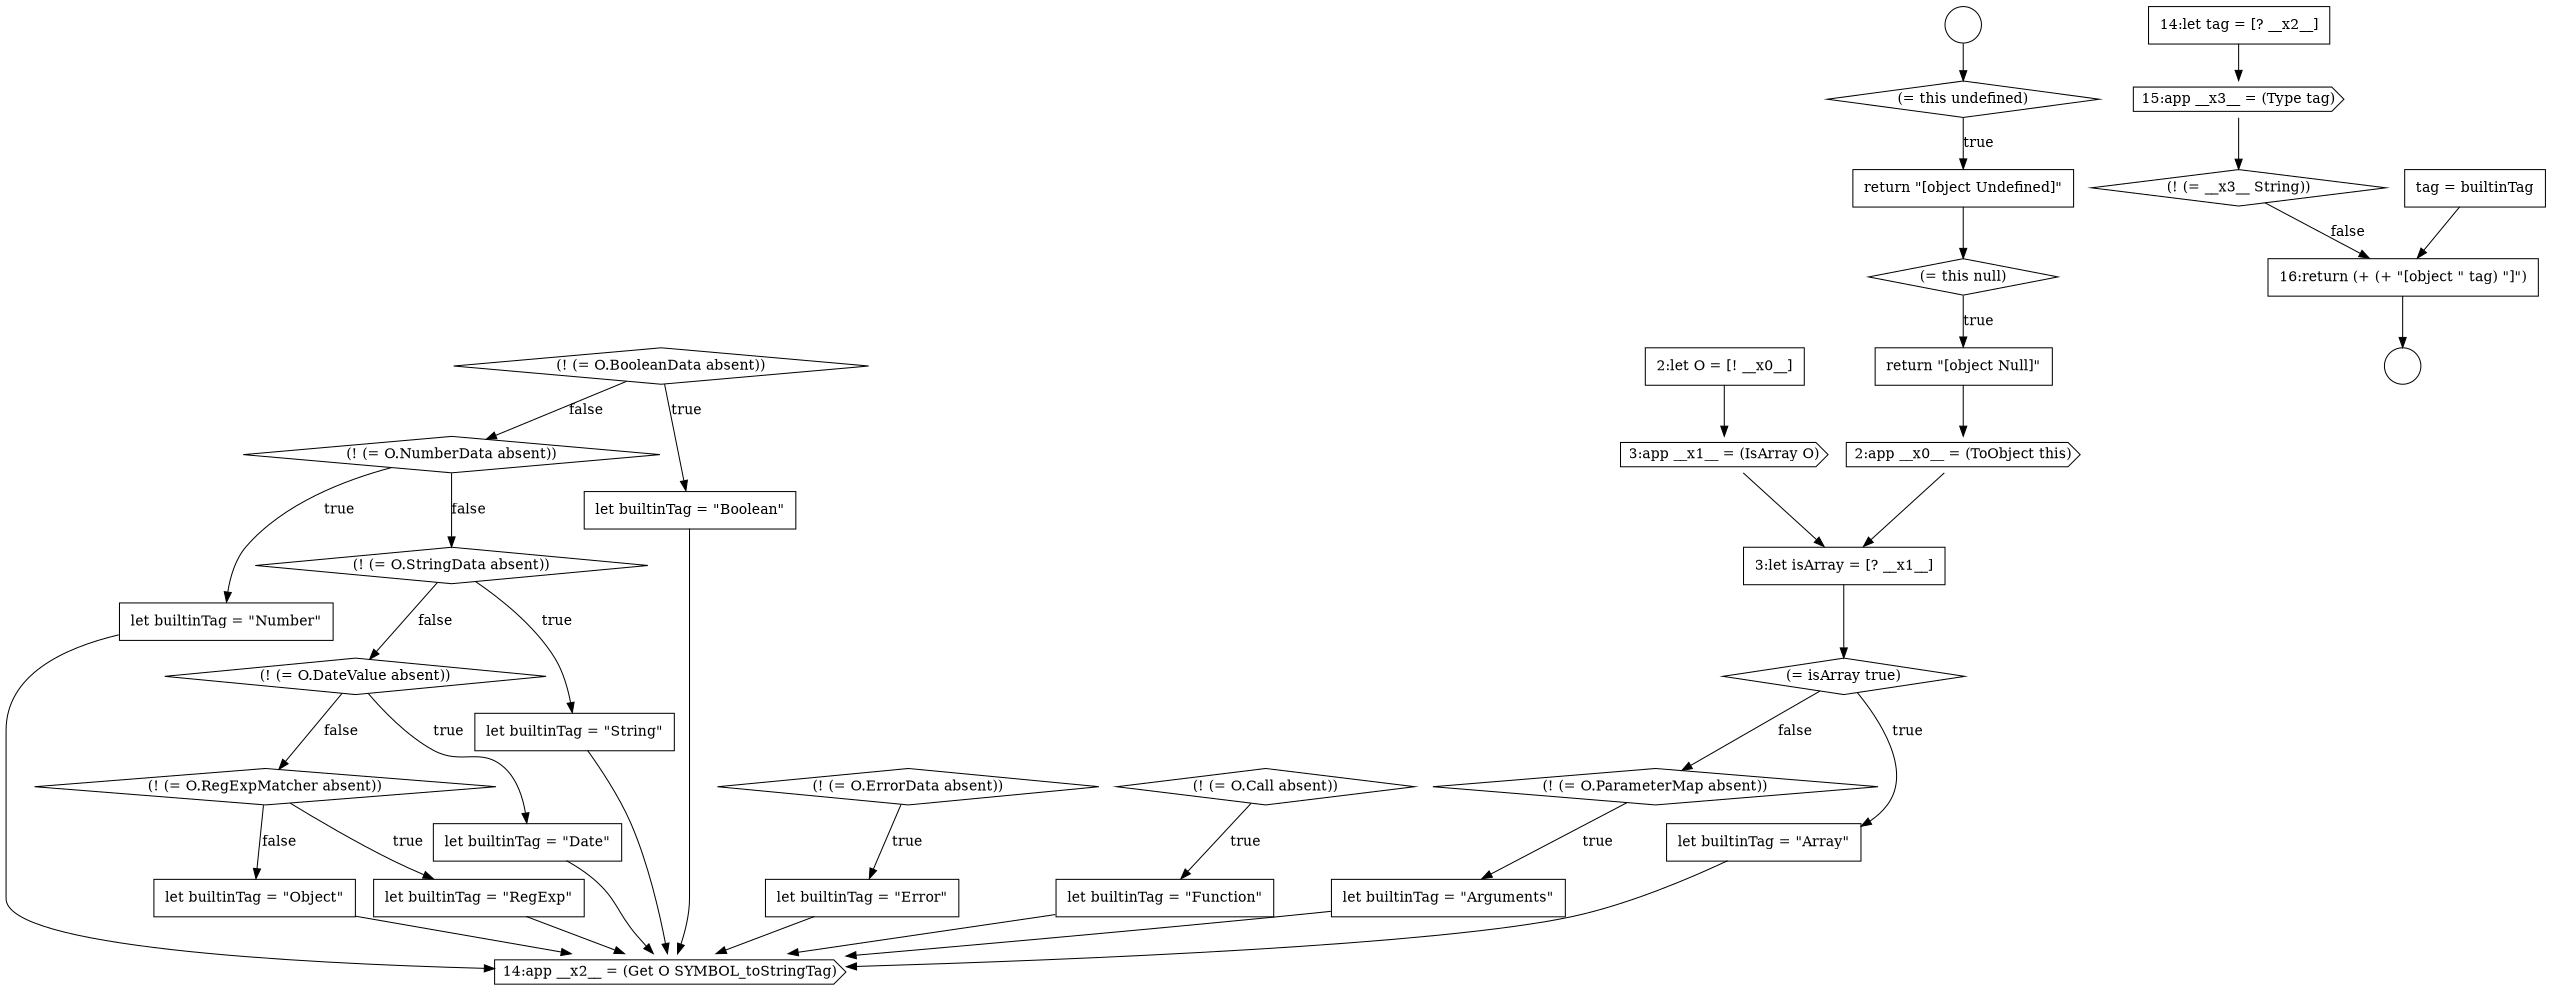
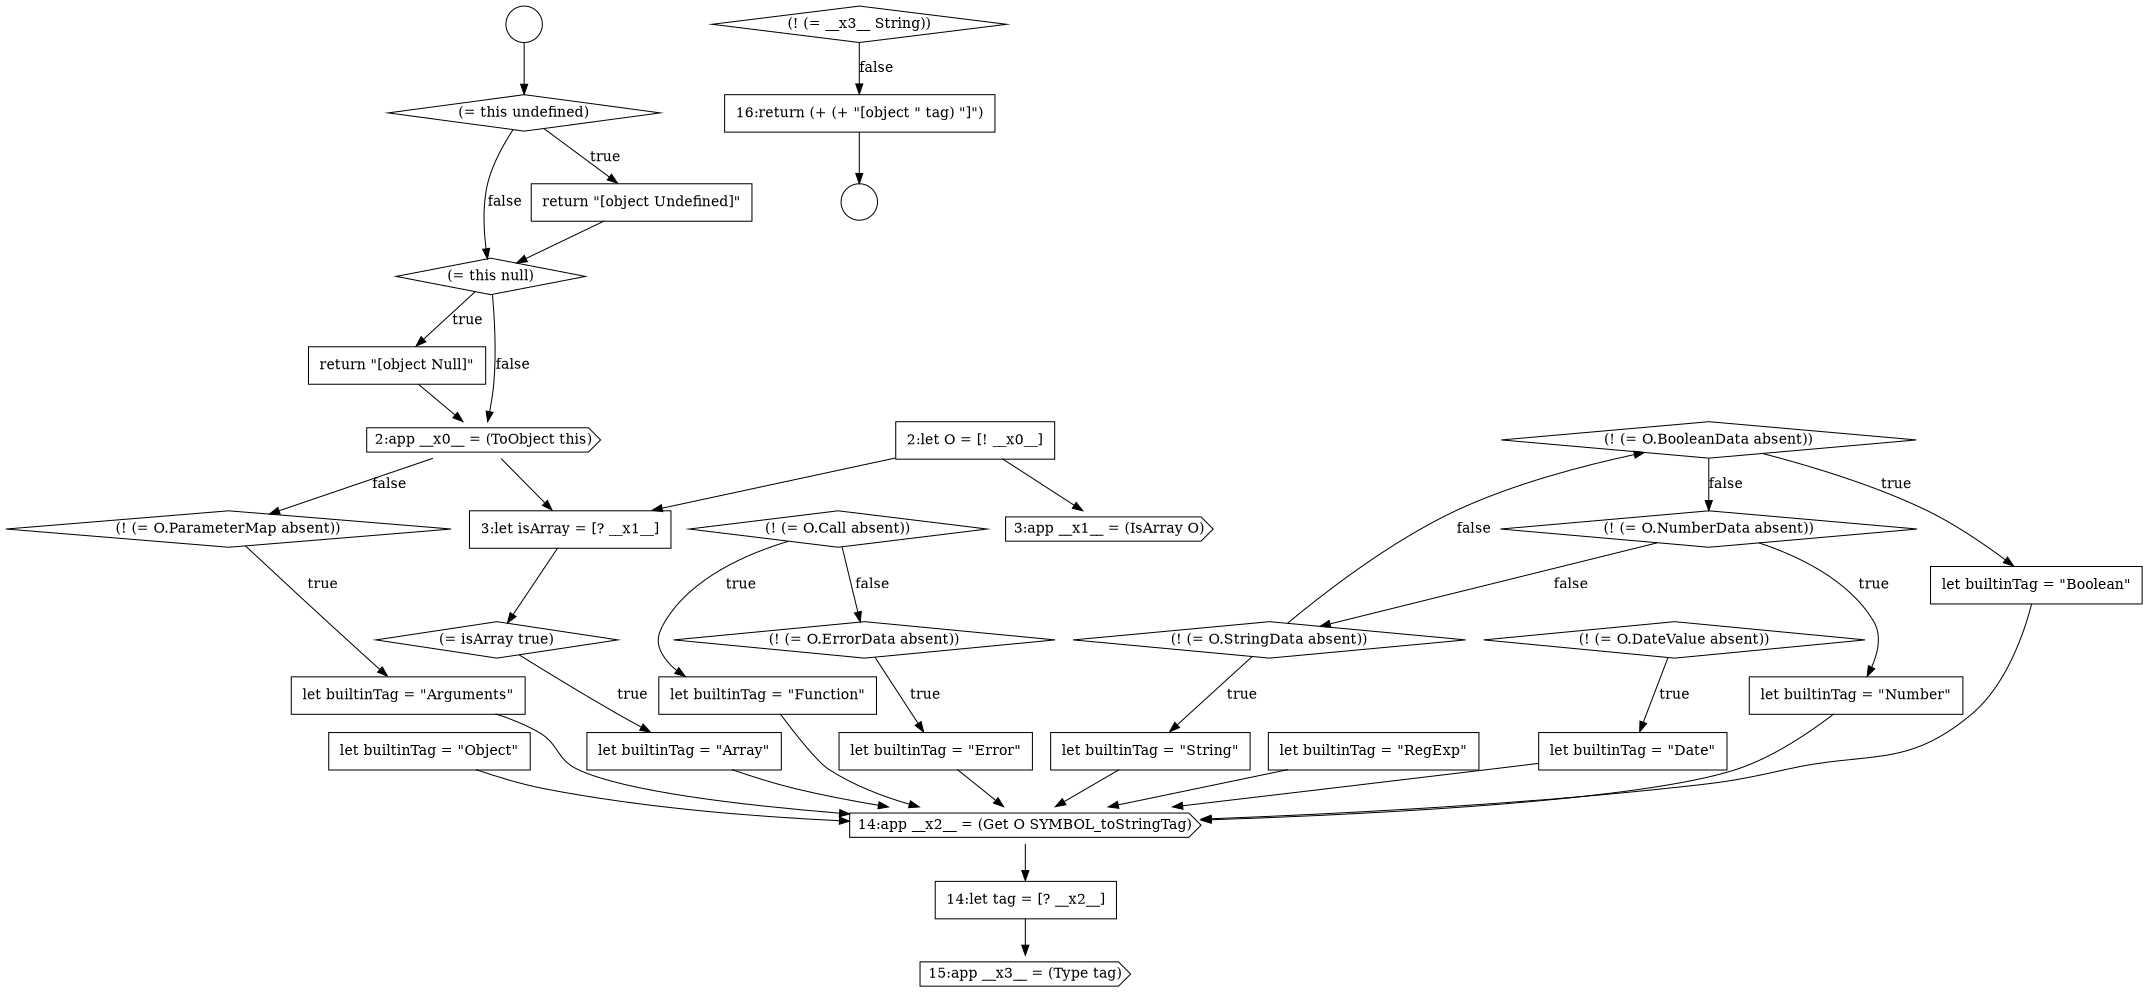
  digraph {
    node [color=black fillcolor=white shape=none style=filled]
    edge [color=black]
    n1 [label=<<font color="black">     <table border="0" cellborder="1" cellspacing="0" cellpadding="10">       <tr><td align="left">return &quot;[object Null]&quot;</td></tr>     </table>   </font>> margin=0]
    n2 [label=<<font color="black">2:app __x0__ = (ToObject this)</font>> shape=cds]
    n3 [label=<<font color="black">     <table border="0" cellborder="1" cellspacing="0" cellpadding="10">       <tr><td align="left">3:let isArray = [? __x1__]</td></tr>     </table>   </font>> margin=0]
    n4 [label=<<font color="black">     <table border="0" cellborder="1" cellspacing="0" cellpadding="10">       <tr><td align="left">let builtinTag = &quot;Object&quot;</td></tr>     </table>   </font>> margin=0]
    n5 [label=<<font color="black">14:app __x2__ = (Get O SYMBOL_toStringTag)</font>> shape=cds]
    n6 [label=<<font color="black">     <table border="0" cellborder="1" cellspacing="0" cellpadding="10">       <tr><td align="left">14:let tag = [? __x2__]</td></tr>     </table>   </font>> margin=0]
    n7 [label=<<font color="black">(= isArray true)</font>> shape=diamond]
    n8 [label=<<font color="black">(! (= O.ParameterMap absent))</font>> shape=diamond]
    n9 [label=<<font color="black">     <table border="0" cellborder="1" cellspacing="0" cellpadding="10">       <tr><td align="left">let builtinTag = &quot;Array&quot;</td></tr>     </table>   </font>> margin=0]
    n10 [label=<<font color="black">     <table border="0" cellborder="1" cellspacing="0" cellpadding="10">       <tr><td align="left">let builtinTag = &quot;Arguments&quot;</td></tr>     </table>   </font>> margin=0]
    n11 [label=<<font color="black">(! (= O.ErrorData absent))</font>> shape=diamond]
    n12 [label=<<font color="black">     <table border="0" cellborder="1" cellspacing="0" cellpadding="10">       <tr><td align="left">let builtinTag = &quot;Error&quot;</td></tr>     </table>   </font>> margin=0]
    n13 [label=<<font color="black">(! (= O.BooleanData absent))</font>> shape=diamond]
    n14 [label=<<font color="black">(! (= O.NumberData absent))</font>> shape=diamond]
    n15 [label=<<font color="black">     <table border="0" cellborder="1" cellspacing="0" cellpadding="10">       <tr><td align="left">let builtinTag = &quot;Boolean&quot;</td></tr>     </table>   </font>> margin=0]
    n16 [label=<<font color="black">15:app __x3__ = (Type tag)</font>> shape=cds]
    n17 [label=<<font color="black">(! (= __x3__ String))</font>> shape=diamond]
    n18 [label=<<font color="black">     <table border="0" cellborder="1" cellspacing="0" cellpadding="10">       <tr><td align="left">16:return (+ (+ &quot;[object &quot; tag) &quot;]&quot;)</td></tr>     </table>   </font>> margin=0]
    n19 [label=<<font color="black">(! (= O.Call absent))</font>> shape=diamond]
    n20 [label=<<font color="black">     <table border="0" cellborder="1" cellspacing="0" cellpadding="10">       <tr><td align="left">let builtinTag = &quot;Function&quot;</td></tr>     </table>   </font>> margin=0]
    n21 [label=<<font color="black">     <table border="0" cellborder="1" cellspacing="0" cellpadding="10">       <tr><td align="left">let builtinTag = &quot;RegExp&quot;</td></tr>     </table>   </font>> margin=0]
    n22 [label=<<font color="black">     <table border="0" cellborder="1" cellspacing="0" cellpadding="10">       <tr><td align="left">2:let O = [! __x0__]</td></tr>     </table>   </font>> margin=0]
    n23 [label=<<font color="black">3:app __x1__ = (IsArray O)</font>> shape=cds]
    n24 [label=<<font color="black">(= this undefined)</font>> shape=diamond]
    n25 [label=<<font color="black">     <table border="0" cellborder="1" cellspacing="0" cellpadding="10">       <tr><td align="left">return &quot;[object Undefined]&quot;</td></tr>     </table>   </font>> margin=0]
    n26 [label=<<font color="black">(= this null)</font>> shape=diamond]
    n27 [label=" " shape=circle]
-   n28 [label=<<font color="black">(! (= O.RegExpMatcher absent))</font>> shape=diamond]
    n29 [label=<<font color="black">     <table border="0" cellborder="1" cellspacing="0" cellpadding="10">       <tr><td align="left">let builtinTag = &quot;Date&quot;</td></tr>     </table>   </font>> margin=0]
    n30 [label=<<font color="black">(! (= O.DateValue absent))</font>> shape=diamond]
    n31 [label=<<font color="black">     <table border="0" cellborder="1" cellspacing="0" cellpadding="10">       <tr><td align="left">let builtinTag = &quot;Number&quot;</td></tr>     </table>   </font>> margin=0]
    n32 [label=<<font color="black">(! (= O.StringData absent))</font>> shape=diamond]
    n33 [label=<<font color="black">     <table border="0" cellborder="1" cellspacing="0" cellpadding="10">       <tr><td align="left">let builtinTag = &quot;String&quot;</td></tr>     </table>   </font>> margin=0]
-   n34 [label=<<font color="black">     <table border="0" cellborder="1" cellspacing="0" cellpadding="10">       <tr><td align="left">tag = builtinTag</td></tr>     </table>   </font>> margin=0]
    n35 [label=" " shape=circle]
    n1 -> n2
    n2 -> n3
    n3 -> n7
    n4 -> n5
+   n5 -> n6
    n6 -> n16
-   n7 -> n8 [label=<<font color="black">false</font>>]
+   n2 -> n8 [label=<<font color="black">false</font>>]
    n7 -> n9 [label=<<font color="black">true</font>>]
    n8 -> n10 [label=<<font color="black">true</font>>]
    n9 -> n5
    n10 -> n5
    n11 -> n12 [label=<<font color="black">true</font>>]
    n12 -> n5
    n13 -> n14 [label=<<font color="black">false</font>>]
    n13 -> n15 [label=<<font color="black">true</font>>]
    n14 -> n31 [label=<<font color="black">true</font>>]
    n14 -> n32 [label=<<font color="black">false</font>>]
    n15 -> n5
-   n16 -> n17
    n17 -> n18 [label=<<font color="black">false</font>>]
    n18 -> n27
+   n19 -> n11 [label=<<font color="black">false</font>>]
    n19 -> n20 [label=<<font color="black">true</font>>]
    n20 -> n5
    n21 -> n5
    n22 -> n23
-   n23 -> n3
+   n22 -> n3
    n24 -> n25 [label=<<font color="black">true</font>>]
+   n24 -> n26 [label=<<font color="black">false</font>>]
    n25 -> n26
    n26 -> n1 [label=<<font color="black">true</font>>]
-   n28 -> n4 [label=<<font color="black">false</font>>]
-   n28 -> n21 [label=<<font color="black">true</font>>]
+   n26 -> n2 [label=<<font color="black">false</font>>]
    n29 -> n5
-   n30 -> n28 [label=<<font color="black">false</font>>]
    n30 -> n29 [label=<<font color="black">true</font>>]
    n31 -> n5
-   n32 -> n30 [label=<<font color="black">false</font>>]
+   n32 -> n13 [label=<<font color="black">false</font>>]
    n32 -> n33 [label=<<font color="black">true</font>>]
    n33 -> n5
-   n34 -> n18
    n35 -> n24
  }
